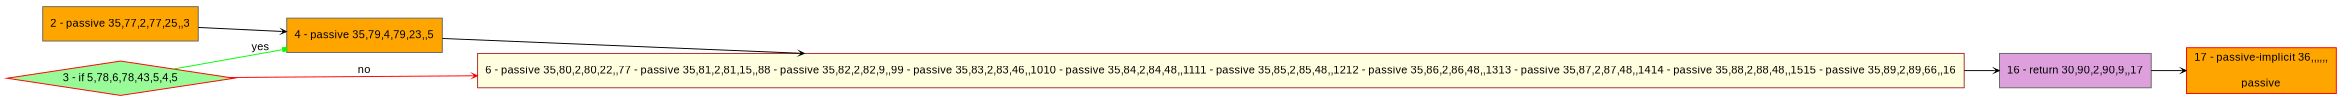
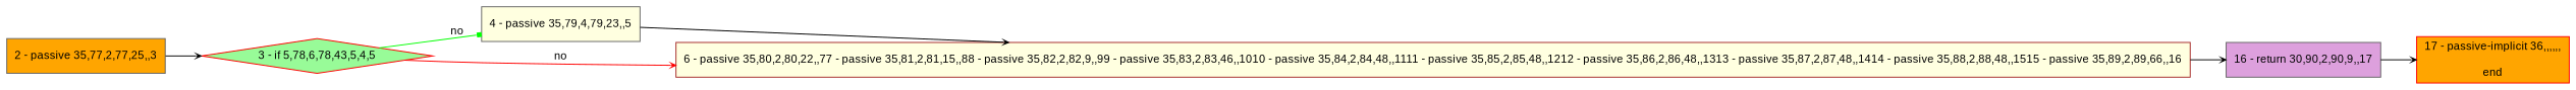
  digraph {
    bgcolor=white
    compound=true
    fillcolor="#FFFFCC"
    fontname=Arial
    fontsize=12
    pack=true
    packmode=clust
    rankdir=LR
    style="rounded,filled"
    node [color=gray40 compound=true fillcolor=orange fixedsize=false fontname=Arial fontsize=12 node_initialized=no shape=box style=filled]
    edge [arrowhead=vee arrowsize=0.5 arrowtail=none color="#000000" compound=true dir=forward fontcolor=black fontname=Arial fontsize=12]
    n1 [label="2 - passive 35,77,2,77,25,,3"]
    n2 [color=red fillcolor=palegreen label="3 - if 5,78,6,78,43,5,4,5" shape=diamond]
-   n3 [label="4 - passive 35,79,4,79,23,,5"]
+   n3 [fillcolor=lightyellow label="4 - passive 35,79,4,79,23,,5"]
    n4 [color=brown fillcolor=lightyellow label="6 - passive 35,80,2,80,22,,77 - passive 35,81,2,81,15,,88 - passive 35,82,2,82,9,,99 - passive 35,83,2,83,46,,1010 - passive 35,84,2,84,48,,1111 - passive 35,85,2,85,48,,1212 - passive 35,86,2,86,48,,1313 - passive 35,87,2,87,48,,1414 - passive 35,88,2,88,48,,1515 - passive 35,89,2,89,66,,16"]
    n5 [fillcolor=plum label="16 - return 30,90,2,90,9,,17"]
-   n6 [color=red label="17 - passive-implicit 36,,,,,,\n\npassive"]
-   n1 -> n3
-   n2 -> n3 [arrowhead=box color="#00ff00" label=yes]
+   n6 [color=red label="17 - passive-implicit 36,,,,,,\n\nend"]
+   n1 -> n2
+   n2 -> n3 [arrowhead=box color="#00ff00" label=no]
    n2 -> n4 [color="#ff0000" label=no]
    n3 -> n4
    n4 -> n5
    n5 -> n6
  }
